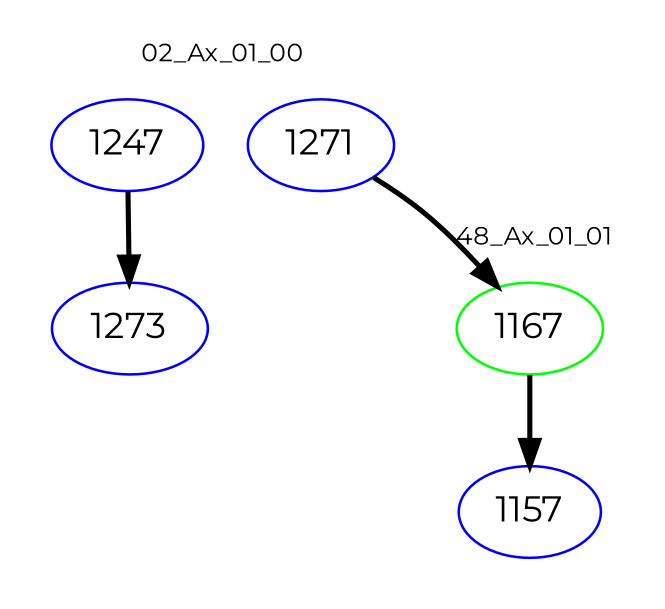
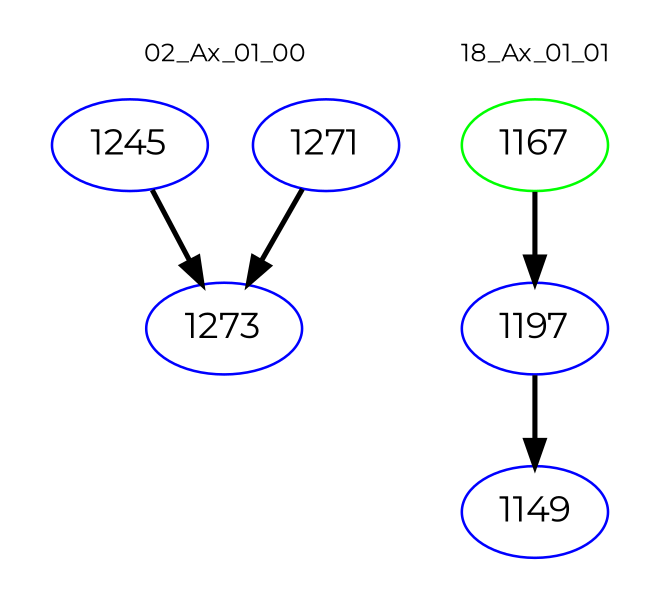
  digraph {
    fontname=Montserrat
    node [color=blue fontname=Montserrat]
    edge [color=black fontname=Montserrat style=bold]
    n1 [label=1271]
    n2 [label=1273]
-   n3 [label=1247]
+   n3 [label=1245]
    n4 [color=green label=1167]
-   n5 [label=1157]
+   n5 [label=1197]
+   n6 [label=1149]
    subgraph cluster_1 {
      color=white
      fontsize=10
      label="02_Ax_01_00"
      n1
      n2
      n3
    }
    subgraph cluster_2 {
      color=white
      fontsize=10
-     label="48_Ax_01_01"
+     label="18_Ax_01_01"
      n4
      n5
+     n6
    }
-   n1 -> n4
+   n1 -> n2
    n3 -> n2
    n4 -> n5
+   n5 -> n6
  }
